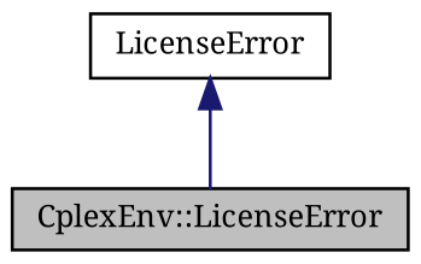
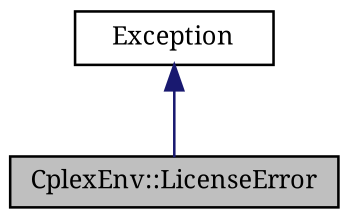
  digraph {
    fontname="Noto Serif"
    node [color=black fontname="Noto Serif" fontsize=10 shape=record style=filled]
    n1 [fillcolor=grey75 fontcolor=black height=0.2 label="CplexEnv::LicenseError" width=0.4]
-   n2 [fillcolor=white height=0.2 label=LicenseError width=0.4]
+   n2 [fillcolor=white height=0.2 label=Exception width=0.4]
    n2 -> n1 [color=midnightblue dir=back fontname="Noto Serif" fontsize=10 labelfontname=FreeSans labelfontsize=10 style=solid]
  }
